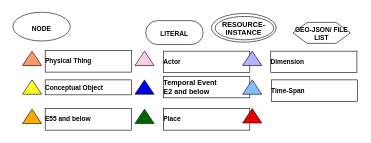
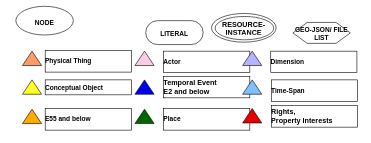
  <mxCell id="0" />
  <mxCell id="1" parent="0" />
  <mxCell id="2" value="Actor" style="html=1;whiteSpace=wrap;fontSize=11;fontColor=#000000;fontStyle=1;align=left;spacing=0;fillColor=#ffffff;" vertex="1" parent="1"><mxGeometry x="272" y="85" width="144" height="36" as="geometry" /></mxCell>
+ <mxCell id="3" value="&lt;div style=&quot;color:#000000;font-weight: bold;text-align: left;&quot;&gt;Rights,&#10;&lt;/div&gt;&lt;div style=&quot;color:#000000;font-weight: bold;text-align: left;&quot;&gt;Property Interests&lt;/div&gt;" style="html=1;whiteSpace=wrap;overflow=width;html=1;spacing=0;verticalAlign=middle;fillColor=#ffffff;" vertex="1" parent="1"><mxGeometry x="452" y="176" width="144" height="36" as="geometry" /></mxCell>
  <mxCell id="4" value="E55 and below" style="html=1;whiteSpace=wrap;fontSize=11;fontColor=#000000;fontStyle=1;align=left;spacing=0;fillColor=#ffffff;" vertex="1" parent="1"><mxGeometry x="74" y="181" width="144" height="36" as="geometry" /></mxCell>
  <mxCell id="5" value="&lt;div style=&quot;color:#000000;font-weight: bold;text-align: left;&quot;&gt;Temporal Event &#10;&lt;/div&gt;&lt;div style=&quot;color:#000000;font-weight: bold;text-align: left;&quot;&gt;E2 and below&lt;/div&gt;" style="html=1;whiteSpace=wrap;overflow=width;html=1;spacing=0;fillColor=#ffffff;" vertex="1" parent="1"><mxGeometry x="272" y="127" width="144" height="36" as="geometry" /></mxCell>
  <mxCell id="6" value="Place" style="html=1;whiteSpace=wrap;fontSize=11;fontColor=#000000;fontStyle=1;align=left;spacing=0;verticalAlign=middle;fillColor=#ffffff;" vertex="1" parent="1"><mxGeometry x="272" y="181" width="144" height="36" as="geometry" /></mxCell>
  <mxCell id="7" value="Time-Span" style="html=1;whiteSpace=wrap;fontSize=11;fontColor=#000000;fontStyle=1;align=left;spacing=0;fillColor=#ffffff;" vertex="1" parent="1"><mxGeometry x="452" y="133" width="144" height="36" as="geometry" /></mxCell>
  <mxCell id="8" value="Conceptual Object" style="html=1;whiteSpace=wrap;fontSize=11;fontColor=#000000;fontStyle=1;align=left;spacing=0;fillColor=#ffffff;" vertex="1" parent="1"><mxGeometry x="74" y="133" width="144" height="25" as="geometry" /></mxCell>
  <mxCell id="9" value="Physical Thing" style="html=1;whiteSpace=wrap;fontSize=11;fontColor=#000000;fontStyle=1;align=left;spacing=0;fillColor=#ffffff;" vertex="1" parent="1"><mxGeometry x="74" y="84" width="144" height="36" as="geometry" /></mxCell>
  <mxCell id="10" value="Dimension" style="html=1;whiteSpace=wrap;fontSize=11;fontColor=#000000;fontStyle=1;align=left;spacing=0;fillColor=#ffffff;" vertex="1" parent="1"><mxGeometry x="451" y="85" width="144" height="36" as="geometry" /></mxCell>
  <mxCell id="11" value="LITERAL" style="html=1;whiteSpace=wrap;rounded=1;arcSize=50;fontSize=11;fontColor=#000000;fontStyle=1;spacingTop=6;spacing=3;strokeOpacity=100;" vertex="1" parent="1"><mxGeometry x="242" y="34" width="96" height="40" as="geometry" /></mxCell>
- <mxCell id="12" value="NODE" style="html=1;whiteSpace=wrap;ellipse;fontSize=11;fontColor=#000000;fontStyle=1;spacingTop=7;spacing=3;strokeOpacity=100;fillOpacity=100;fillColor=#ffffff;" vertex="1" parent="1"><mxGeometry x="20" y="20" width="96" height="48" as="geometry" /></mxCell>
+ <mxCell id="12" value="NODE" style="html=1;whiteSpace=wrap;ellipse;fontSize=11;fontColor=#000000;fontStyle=1;spacingTop=7;spacing=3;strokeOpacity=100;fillOpacity=100;fillColor=#ffffff;" vertex="1" parent="1"><mxGeometry x="25" y="10" width="96" height="48" as="geometry" /></mxCell>
  <mxCell id="13" value="GEO-JSON/ FILE LIST" style="html=1;whiteSpace=wrap;shape=hexagon;perimeter=hexagonPerimeter2;fontSize=11;fontColor=#000000;fontStyle=1;spacingTop=3;spacing=3;strokeOpacity=100;" vertex="1" parent="1"><mxGeometry x="488" y="37" width="96" height="35" as="geometry" /></mxCell>
  <mxCell id="14" value="" style="html=1;whiteSpace=wrap;triangle;direction=north;anchorPointDirection=0;fontSize=11;spacing=3;strokeOpacity=100;fillOpacity=100;fillColor=#ff9a69;" vertex="1" parent="1"><mxGeometry x="36" y="85" width="32" height="24" as="geometry" /></mxCell>
  <mxCell id="15" value="" style="html=1;whiteSpace=wrap;triangle;direction=north;anchorPointDirection=0;fontSize=11;spacing=3;strokeOpacity=100;fillOpacity=100;fillColor=#ffff26;" vertex="1" parent="1"><mxGeometry x="36" y="133" width="32" height="24" as="geometry" /></mxCell>
  <mxCell id="16" value="" style="html=1;whiteSpace=wrap;triangle;direction=north;anchorPointDirection=0;fontSize=11;spacing=3;strokeOpacity=100;fillOpacity=100;fillColor=#ffaa00;" vertex="1" parent="1"><mxGeometry x="36" y="182" width="32" height="24" as="geometry" /></mxCell>
  <mxCell id="17" value="" style="html=1;whiteSpace=wrap;triangle;direction=north;anchorPointDirection=0;fontSize=11;spacing=3;strokeOpacity=100;fillOpacity=100;fillColor=#ffcce6;" vertex="1" parent="1"><mxGeometry x="224" y="85" width="32" height="24" as="geometry" /></mxCell>
  <mxCell id="18" value="" style="html=1;whiteSpace=wrap;triangle;direction=north;anchorPointDirection=0;fontSize=11;spacing=3;strokeOpacity=100;fillOpacity=100;fillColor=#0000e6;" vertex="1" parent="1"><mxGeometry x="224" y="133" width="32" height="24" as="geometry" /></mxCell>
  <mxCell id="19" value="" style="html=1;whiteSpace=wrap;triangle;direction=north;anchorPointDirection=0;fontSize=11;spacing=3;strokeOpacity=100;fillOpacity=100;fillColor=#006600;" vertex="1" parent="1"><mxGeometry x="224" y="182" width="32" height="24" as="geometry" /></mxCell>
  <mxCell id="20" value="" style="html=1;whiteSpace=wrap;triangle;direction=north;anchorPointDirection=0;fontSize=11;spacing=3;strokeOpacity=100;fillOpacity=100;fillColor=#b3b3ff;" vertex="1" parent="1"><mxGeometry x="404" y="85" width="32" height="24" as="geometry" /></mxCell>
  <mxCell id="21" value="" style="html=1;whiteSpace=wrap;triangle;direction=north;anchorPointDirection=0;fontSize=11;spacing=3;strokeOpacity=100;fillOpacity=100;fillColor=#80bfff;" vertex="1" parent="1"><mxGeometry x="404" y="133" width="32" height="24" as="geometry" /></mxCell>
  <mxCell id="22" value="" style="html=1;whiteSpace=wrap;triangle;direction=north;anchorPointDirection=0;fontSize=11;spacing=3;strokeOpacity=100;fillOpacity=100;fillColor=#e60000;" vertex="1" parent="1"><mxGeometry x="404" y="181" width="32" height="24" as="geometry" /></mxCell>
  <mxCell id="23" value="&lt;div style=&quot;color:#000000;font-weight: bold;text-align: center;&quot;&gt;RESOURCE- &#10;&lt;/div&gt;&lt;div style=&quot;color:#000000;font-weight: bold;text-align: center;&quot;&gt;INSTANCE&lt;/div&gt;" style="html=1;whiteSpace=wrap;;overflow=width;html=1;spacing=3;verticalAlign=top;strokeColor=none;fillOpacity=0;fillColor=#ffffff;strokeWidth=0;" vertex="1" parent="1"><mxGeometry x="370" y="34" width="72" height="24" as="geometry" /></mxCell>
  <mxCell id="24" value="" style="html=1;whiteSpace=wrap;ellipse;fontSize=11;spacing=3;strokeOpacity=100;fillOpacity=0;fillColor=#000000;" vertex="1" parent="1"><mxGeometry x="352" y="22" width="108" height="48" as="geometry" /></mxCell>
  <mxCell id="25" value="" style="html=1;whiteSpace=wrap;ellipse;fontSize=11;spacing=3;strokeOpacity=100;fillOpacity=0;fillColor=#000000;" vertex="1" parent="1"><mxGeometry x="358" y="27" width="98" height="39" as="geometry" /></mxCell>
